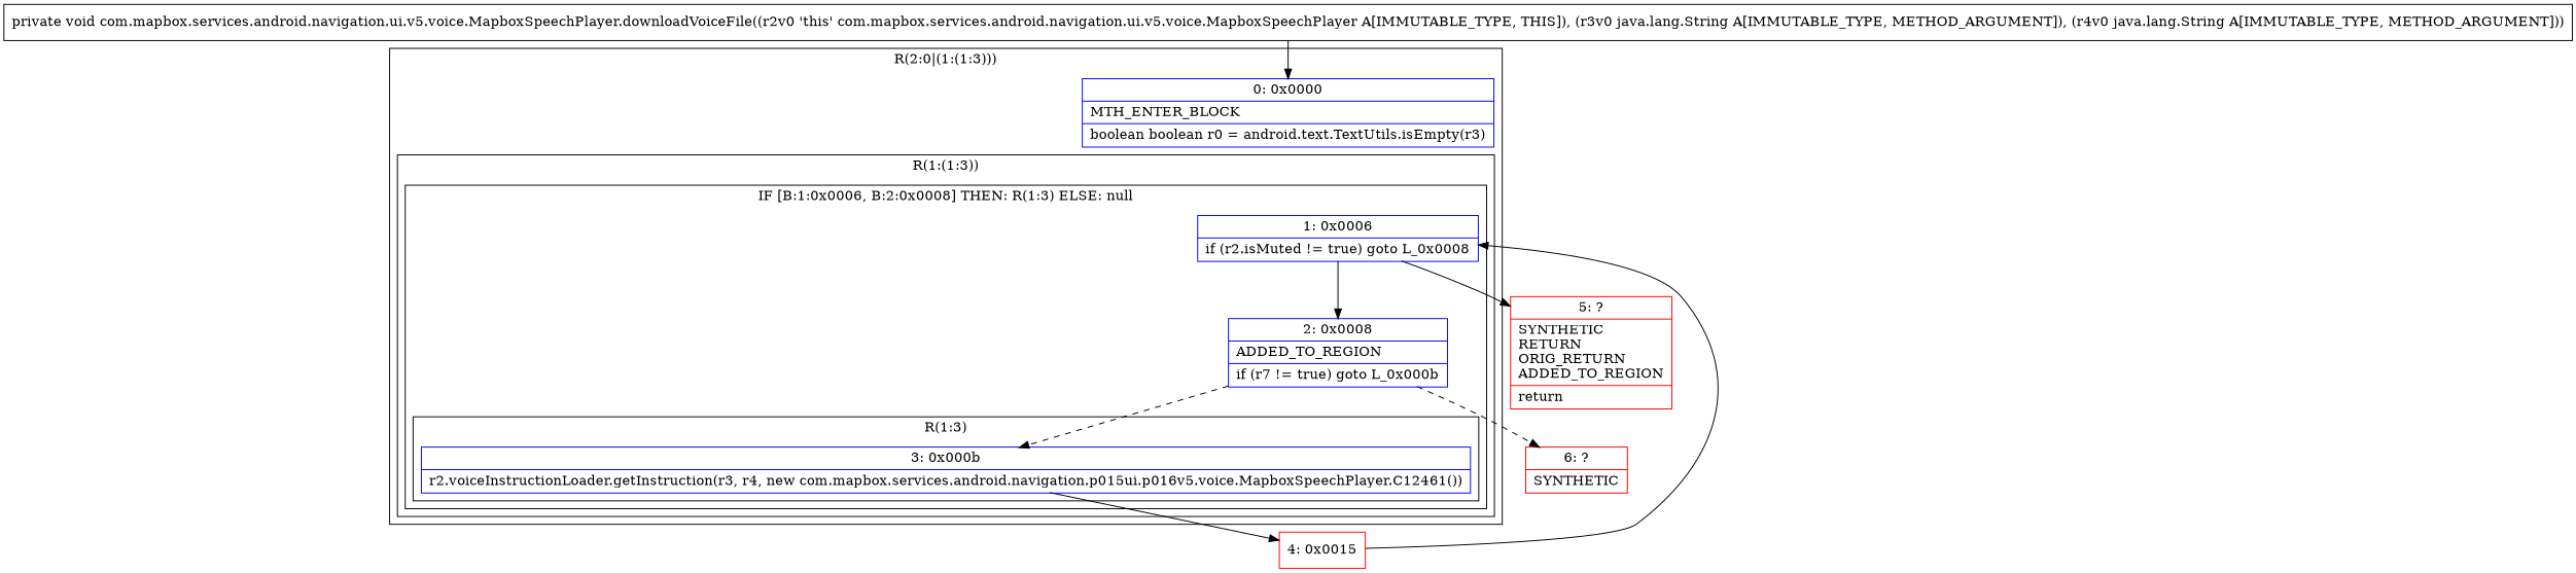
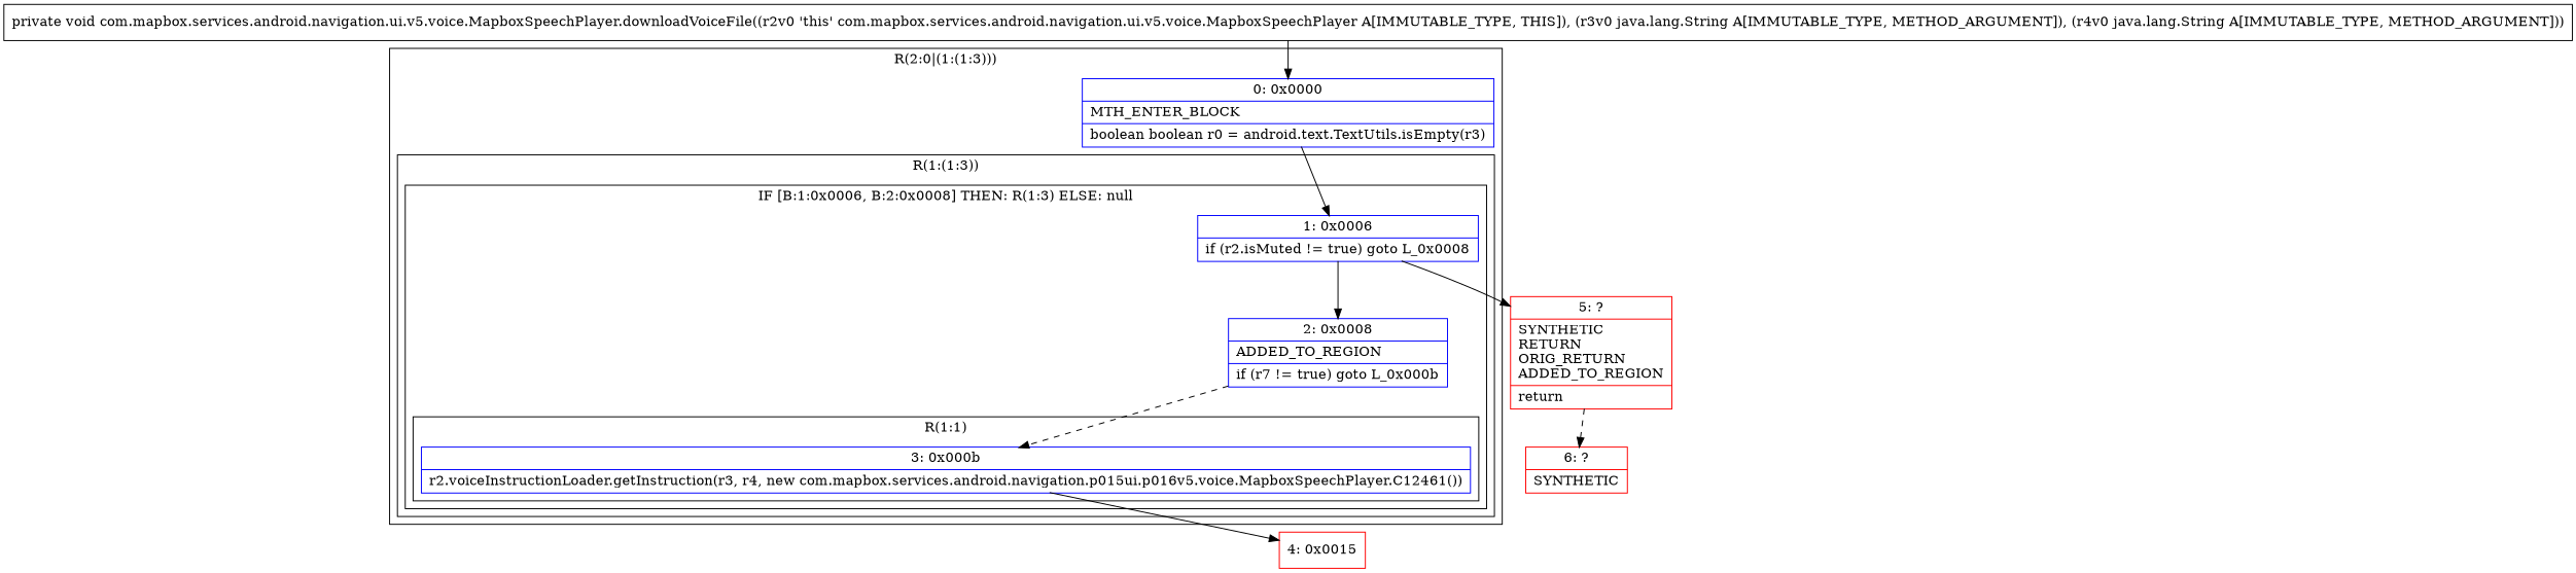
  digraph {
    node [color=blue shape=record]
    n1 [label="{3\:\ 0x000b|r2.voiceInstructionLoader.getInstruction(r3, r4, new com.mapbox.services.android.navigation.p015ui.p016v5.voice.MapboxSpeechPlayer.C12461())\l}"]
    n2 [label="{1\:\ 0x0006|if (r2.isMuted != true) goto L_0x0008\l}"]
    n3 [label="{2\:\ 0x0008|ADDED_TO_REGION\l|if (r7 != true) goto L_0x000b\l}"]
    n4 [label="{0\:\ 0x0000|MTH_ENTER_BLOCK\l|boolean boolean r0 = android.text.TextUtils.isEmpty(r3)\l}"]
    n5 [color=red label="{4\:\ 0x0015}"]
    n6 [color=red label="{5\:\ ?|SYNTHETIC\lRETURN\lORIG_RETURN\lADDED_TO_REGION\l|return\l}"]
    n7 [color=red label="{6\:\ ?|SYNTHETIC\l}"]
    n8 [label="{private void com.mapbox.services.android.navigation.ui.v5.voice.MapboxSpeechPlayer.downloadVoiceFile((r2v0 'this' com.mapbox.services.android.navigation.ui.v5.voice.MapboxSpeechPlayer A[IMMUTABLE_TYPE, THIS]), (r3v0 java.lang.String A[IMMUTABLE_TYPE, METHOD_ARGUMENT]), (r4v0 java.lang.String A[IMMUTABLE_TYPE, METHOD_ARGUMENT])) }" color=""]
    subgraph cluster_1 {
      label="R(2:0|(1:(1:3)))"
      n4
      subgraph cluster_2 {
        label="R(1:(1:3))"
        subgraph cluster_3 {
          label="IF [B:1:0x0006, B:2:0x0008] THEN: R(1:3) ELSE: null"
          n2
          n3
          subgraph cluster_4 {
-           label="R(1:3)"
+           label="R(1:1)"
            n1
          }
        }
      }
    }
    n1 -> n5
    n2 -> n3
    n2 -> n6 [style=solid]
    n3 -> n1 [style=dashed]
-   n3 -> n7 [style=dashed]
-   n5 -> n2
+   n6 -> n7 [style=dashed]
+   n4 -> n2
    n8 -> n4
  }
